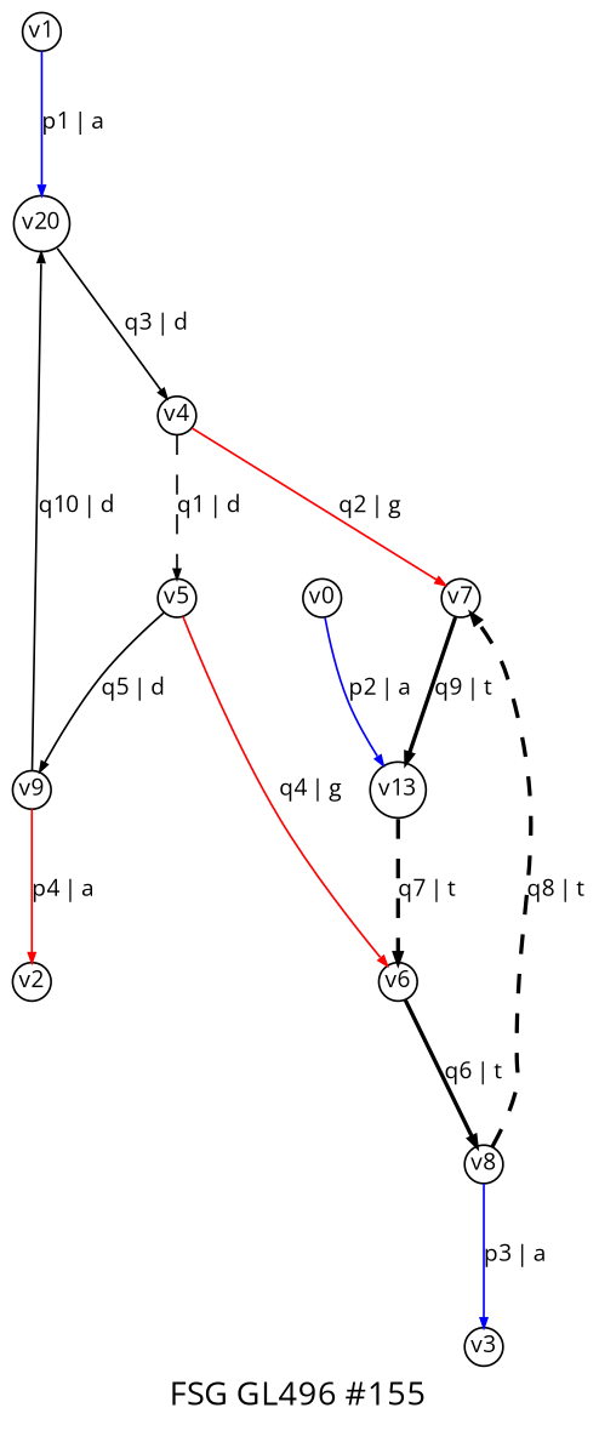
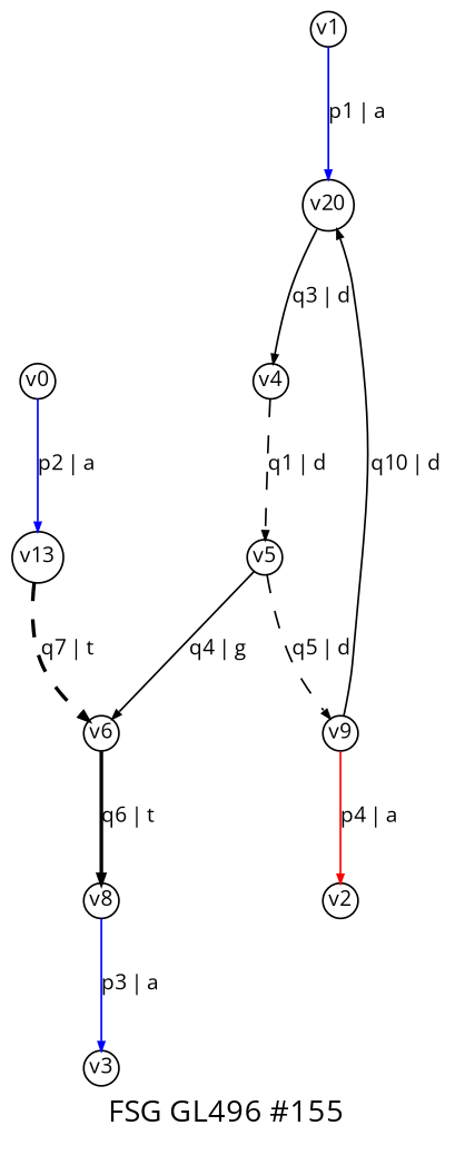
  digraph {
    fontname="Open Sans"
    fontsize=10
    label="FSG GL496 #155"
    noverlap=scale
    node [fontname="Open Sans" fontsize=7 margin=0 penwidth=0.6 shape=circle]
    edge [arrowsize=0.3 color=black fontname="Open Sans" fontsize=7 penwidth=0.6 style=solid]
    v1 [height=0.01]
    n2 [height=0.01 label=v20]
    v4 [height=0.01]
-   v7 [height=0.01]
    v5 [height=0.01]
    v0 [height=0.01]
    n7 [height=0.01 label=v13]
    v6 [height=0.01]
    v8 [height=0.01]
    v3 [height=0.01]
    v9 [height=0.01]
    v2 [height=0.01]
    v1 -> n2 [color=blue label="p1 | a"]
    n2 -> v4 [label="q3 | d"]
-   v4 -> v7 [color=red label="q2 | g"]
    v4 -> v5 [label="q1 | d" style=dashed]
-   v7 -> n7 [label="q9 | t" penwidth=1.2]
-   v5 -> v6 [color=red label="q4 | g"]
-   v5 -> v9 [label="q5 | d"]
+   v5 -> v6 [label="q4 | g"]
+   v5 -> v9 [label="q5 | d" style=dashed]
    v0 -> n7 [color=blue label="p2 | a"]
    n7 -> v6 [label="q7 | t" penwidth=1.2 style=dashed]
    v6 -> v8 [label="q6 | t" penwidth=1.2]
-   v8 -> v7 [label="q8 | t" penwidth=1.2 style=dashed]
    v8 -> v3 [color=blue label="p3 | a"]
    v9 -> n2 [label="q10 | d"]
    v9 -> v2 [color=red label="p4 | a"]
  }
